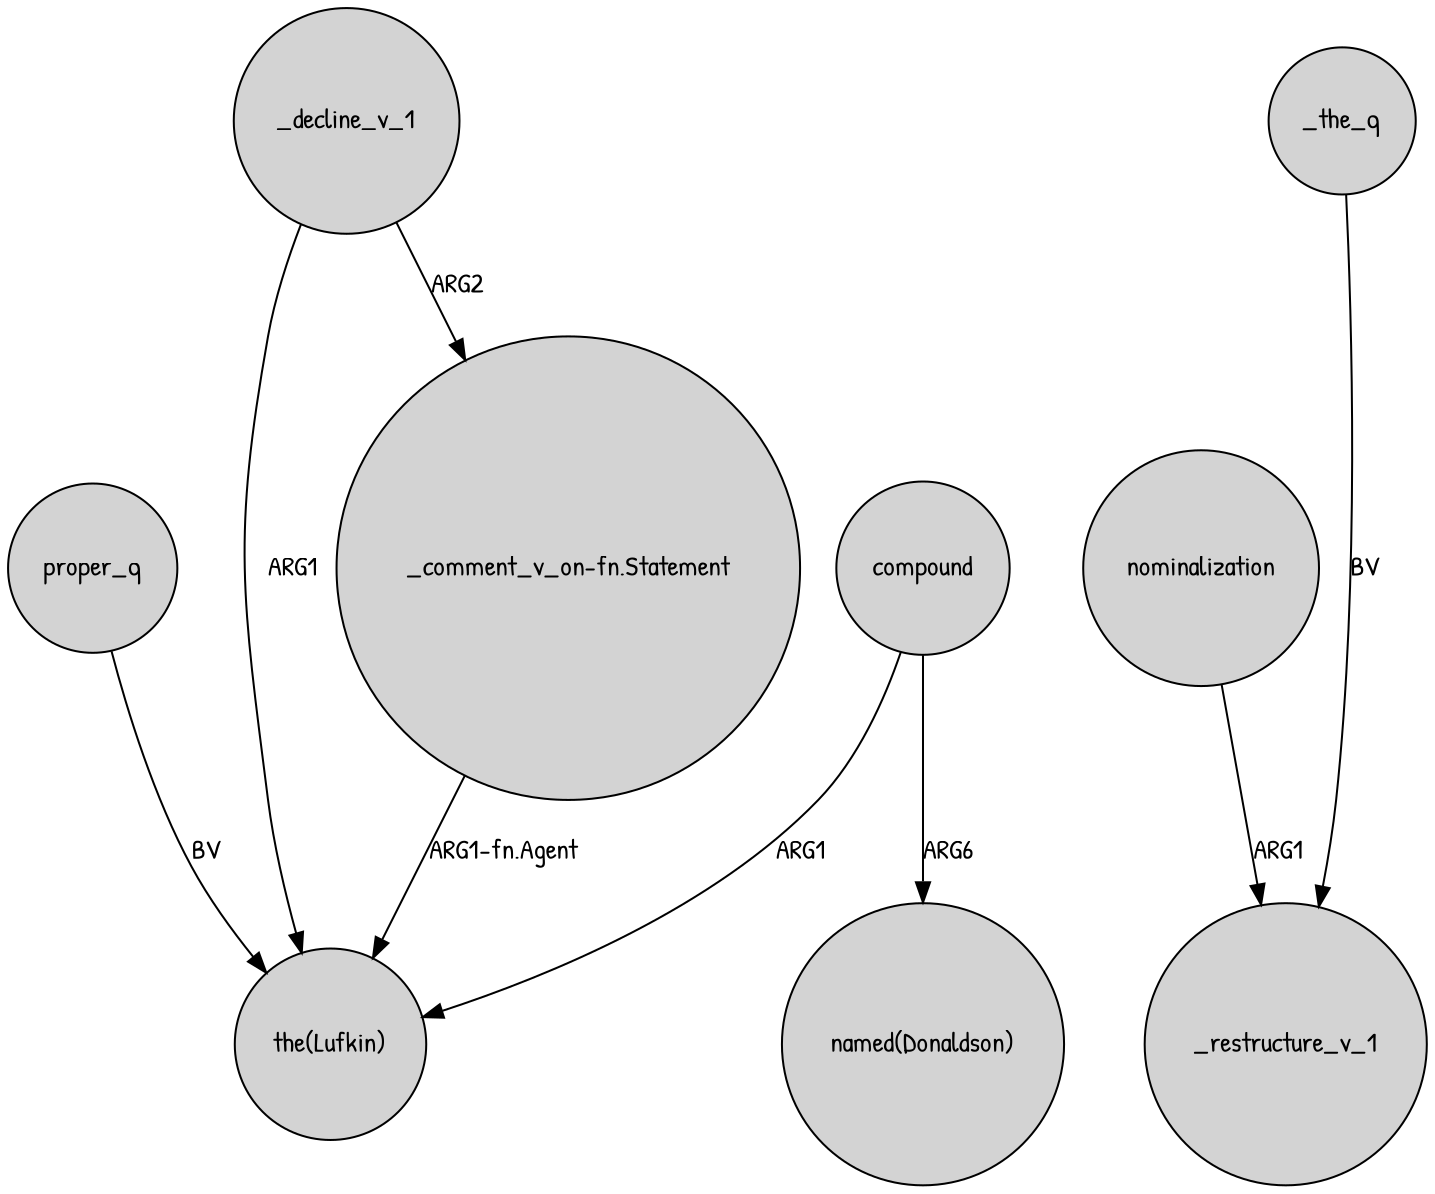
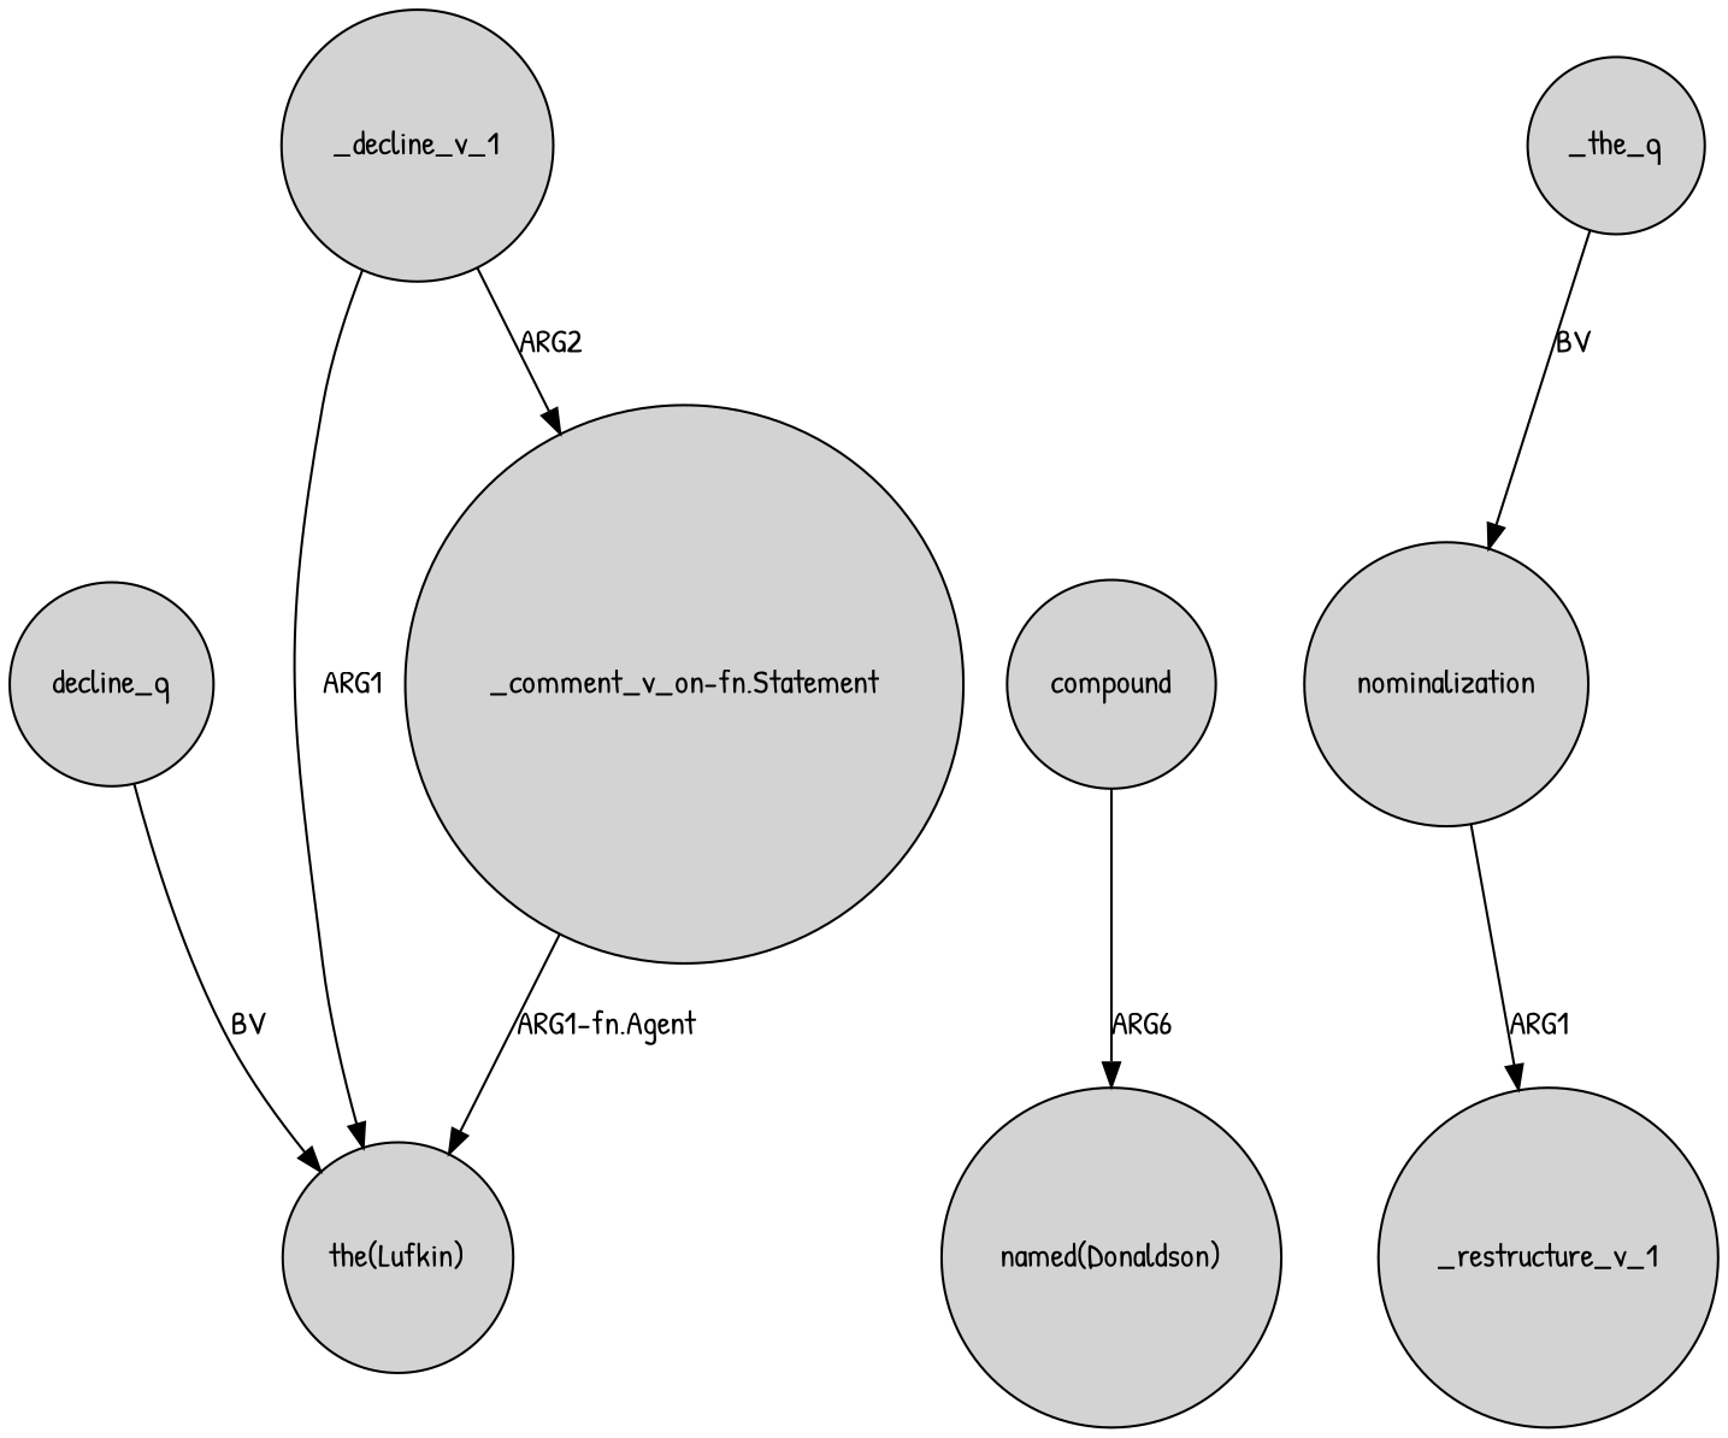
  digraph {
    fontname="Patrick Hand"
    node [fontname="Patrick Hand" shape=circle style=filled]
    edge [fontname="Patrick Hand"]
    n1 [label="the(Lufkin)"]
-   proper_q
+   proper_q [label=decline_q]
    _decline_v_1
    "_comment_v_on-fn.Statement"
    nominalization
    _restructure_v_1
    compound
    "named(Donaldson)"
    _the_q
    proper_q -> n1 [label=BV]
    _decline_v_1 -> n1 [label=ARG1]
    _decline_v_1 -> "_comment_v_on-fn.Statement" [label=ARG2]
    "_comment_v_on-fn.Statement" -> n1 [label="ARG1-fn.Agent"]
    nominalization -> _restructure_v_1 [label=ARG1]
-   compound -> n1 [label=ARG1]
    compound -> "named(Donaldson)" [label=ARG6]
-   _the_q -> _restructure_v_1 [label=BV]
+   _the_q -> nominalization [label=BV]
  }
